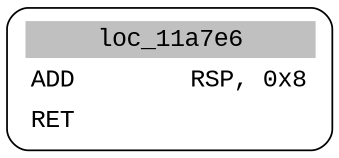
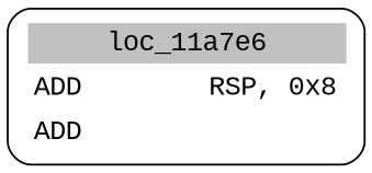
  digraph {
-   n1 [fontname="Courier New" label=<<table border="0" cellborder="0" cellpadding="3"><tr><td align="center" colspan="2" bgcolor="grey">loc_11a7e6</td></tr><tr><td align="left">ADD        RSP, 0x8</td></tr><tr><td align="left">RET        </td></tr></table>> shape=Mrecord]
+   n1 [fontname="Courier New" label=<<table border="0" cellborder="0" cellpadding="3"><tr><td align="center" colspan="2" bgcolor="grey">loc_11a7e6</td></tr><tr><td align="left">ADD        RSP, 0x8</td></tr><tr><td align="left">ADD        </td></tr></table>> shape=Mrecord]
  }
